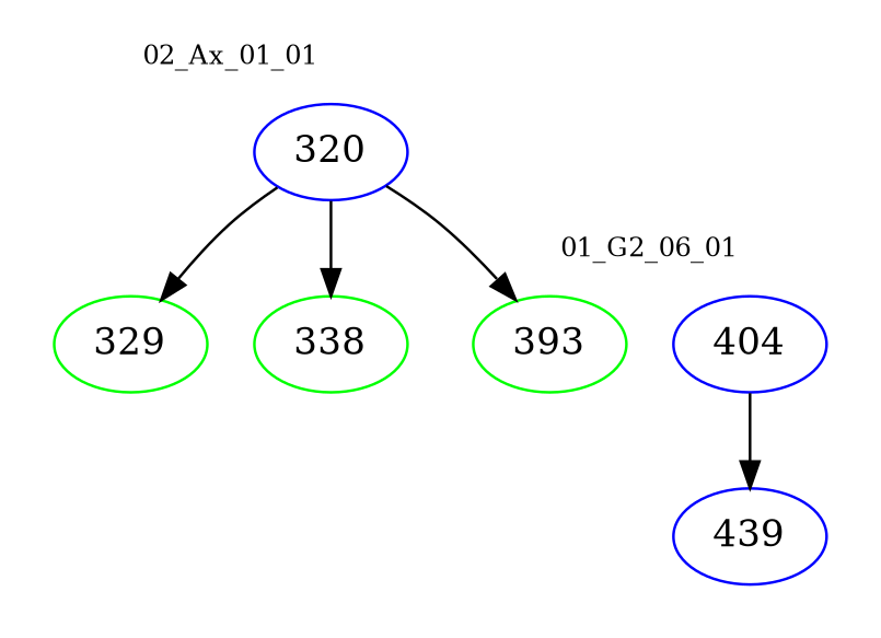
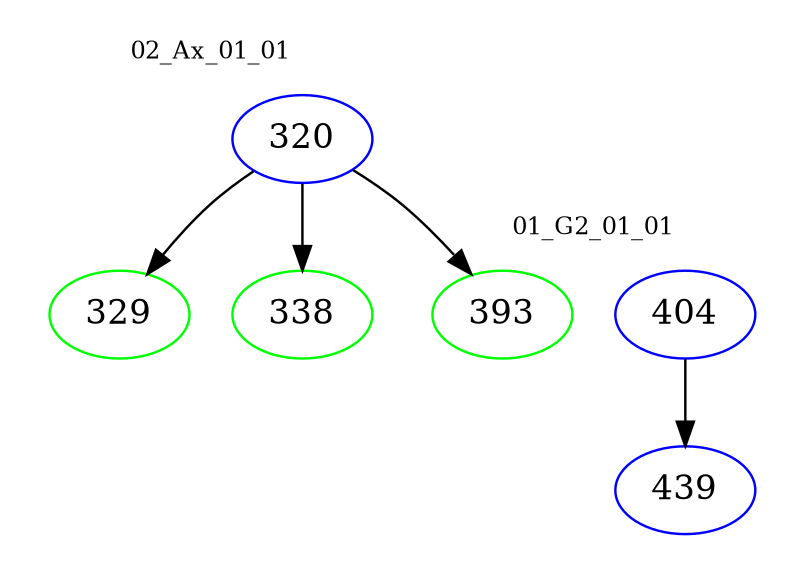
  digraph {
    node [color=blue]
    edge [color=black]
    n1 [label=320]
    n2 [color=green label=329]
    n3 [color=green label=338]
    n4 [label=404]
    n5 [color=green label=393]
    n6 [label=439]
    subgraph cluster_1 {
      color=white
      fontsize=10
      label="02_Ax_01_01"
      n1
      n2
      n3
    }
    subgraph cluster_2 {
      color=white
      fontsize=10
-     label="01_G2_06_01"
+     label="01_G2_01_01"
      n4
      n5
      n6
    }
    n1 -> n2
    n1 -> n3
    n1 -> n5
    n4 -> n6
  }
